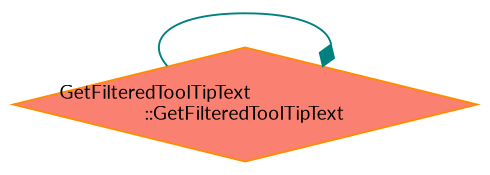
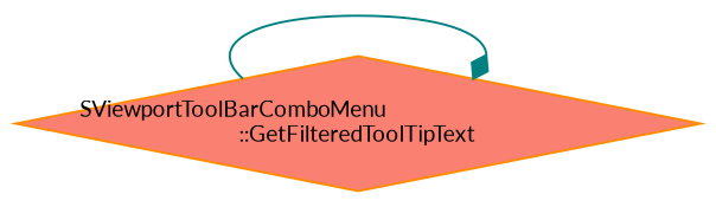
  digraph {
    rankdir=LR
    fontname=Lato
-   n1 [color=darkorange fillcolor=salmon fontcolor=black fontname=Lato fontsize=10 height=0.2 label="GetFilteredToolTipText\l::GetFilteredToolTipText" shape=diamond style=filled width=0.4]
+   n1 [color=darkorange fillcolor=salmon fontcolor=black fontname=Lato fontsize=10 height=0.2 label="SViewportToolBarComboMenu\l::GetFilteredToolTipText" shape=diamond style=filled width=0.4]
    n1 -> n1 [color=teal fontname=Lato fontsize=10 labelfontname=Helvetica labelfontsize=10 style=solid arrowhead=diamond]
  }
